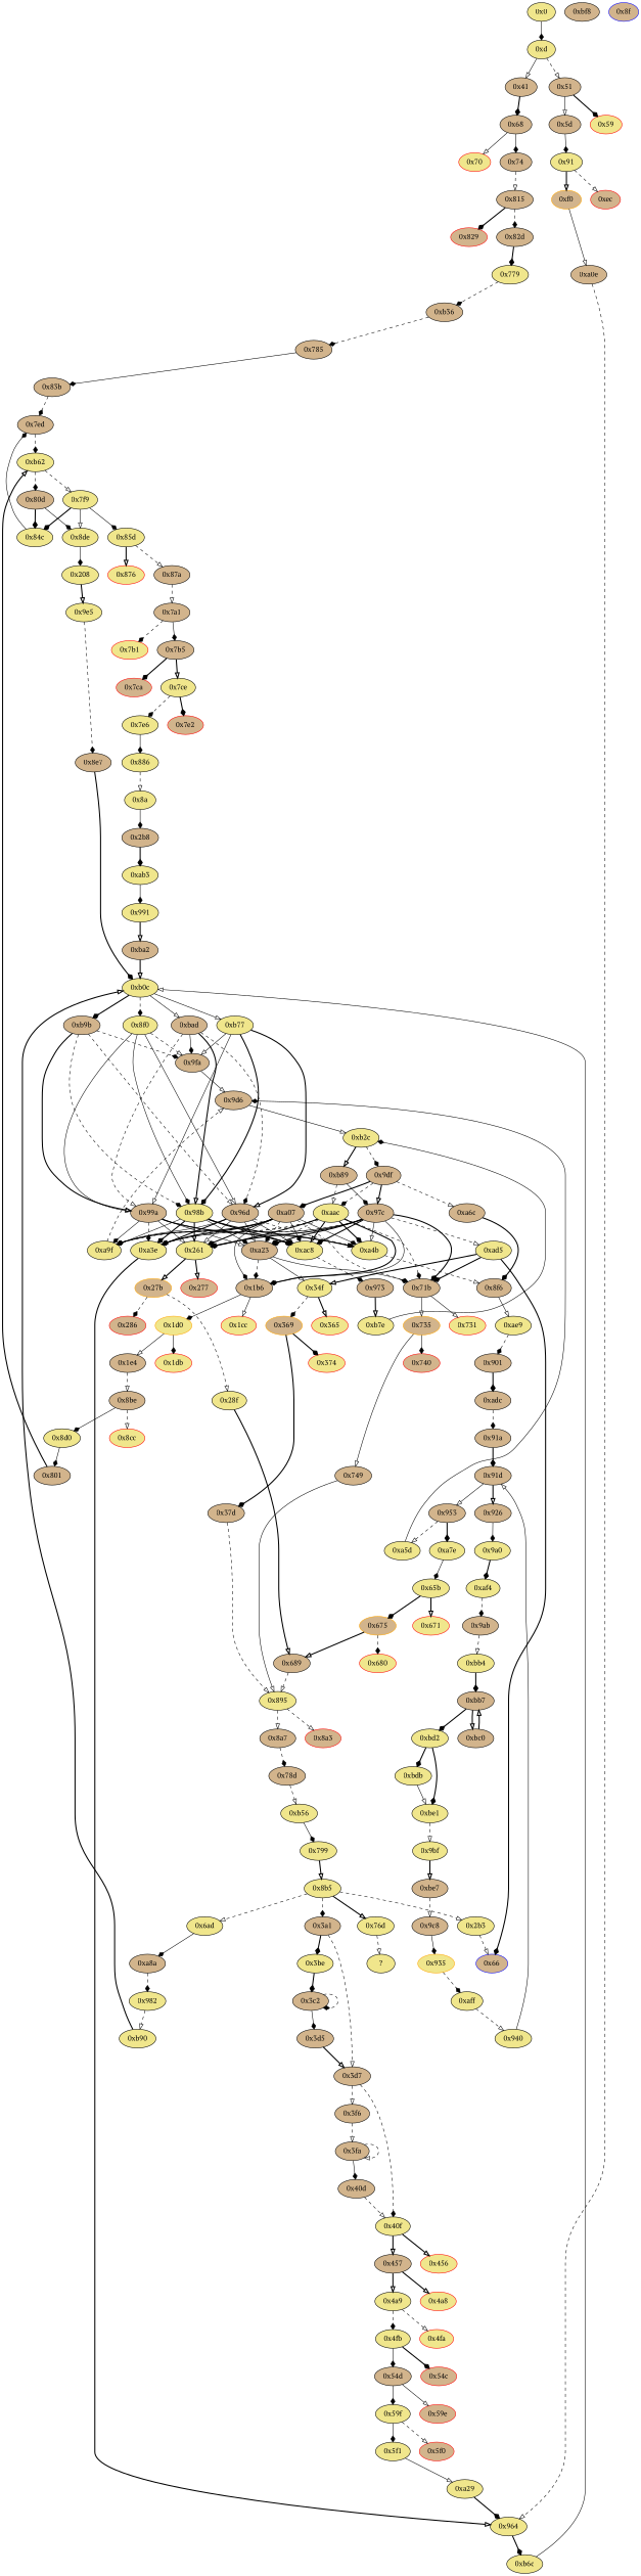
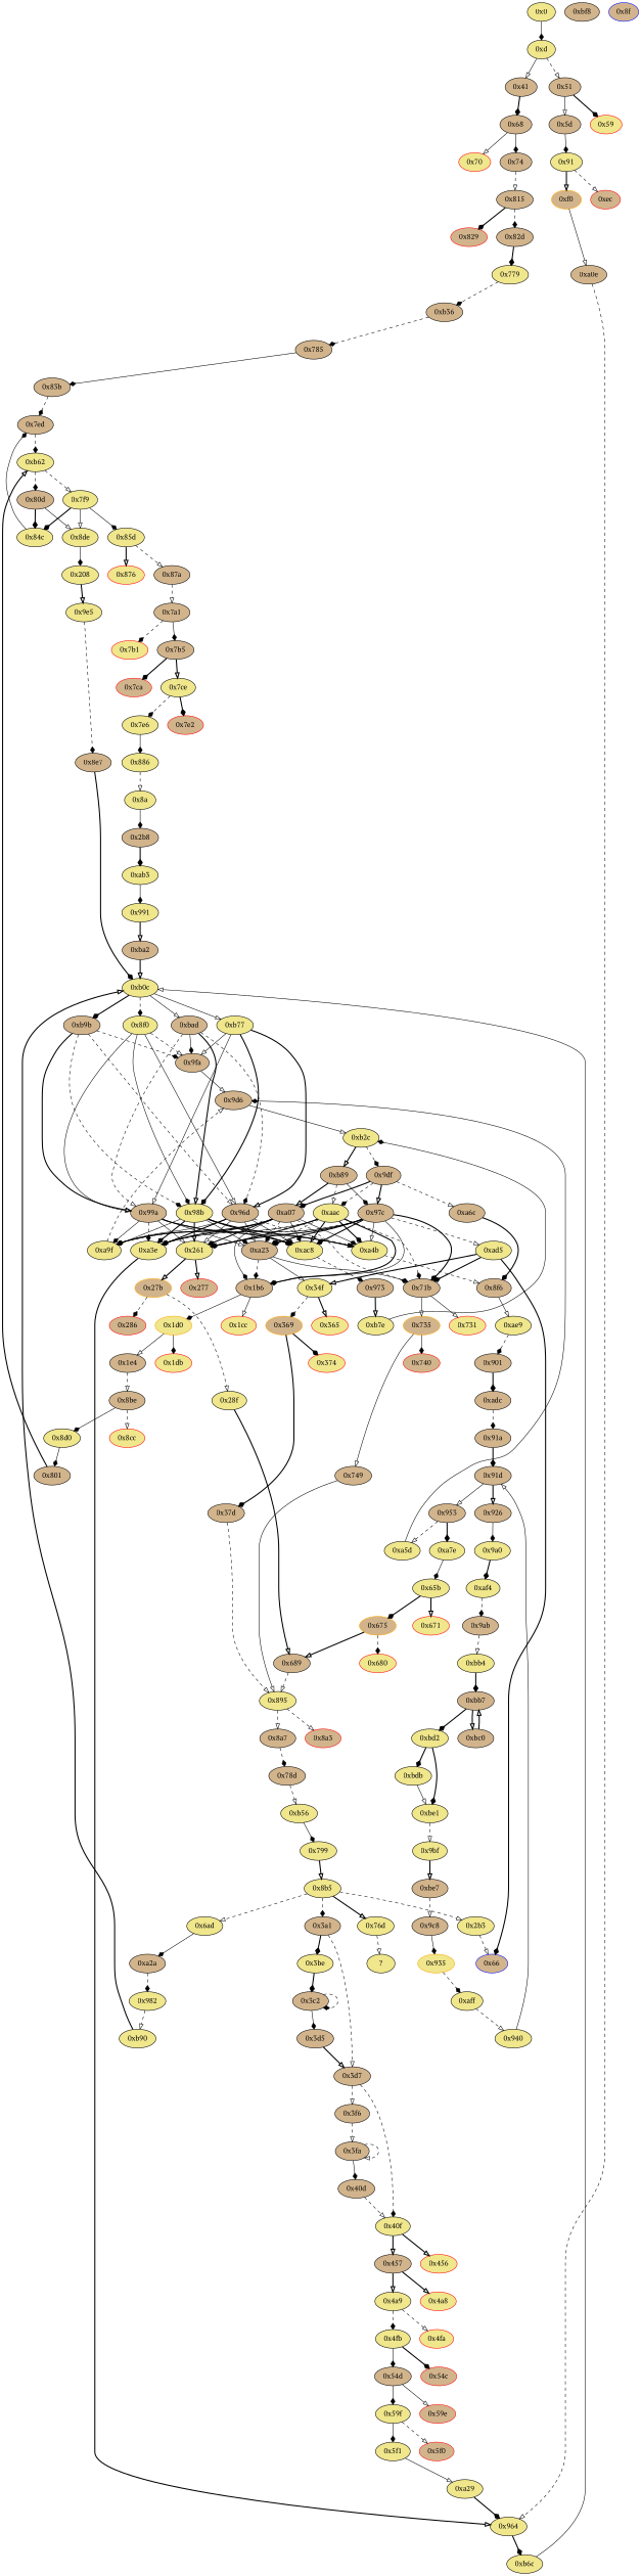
  digraph {
    fontname="PT Serif"
    node [fillcolor=tan fontname="PT Serif" style=filled]
    edge [arrowhead=onormal fontname="PT Serif" style=bold]
    "0x0" [fillcolor=khaki]
    "0xd" [fillcolor=khaki]
    "0x41"
    "0x51"
    "0x991" [fillcolor=khaki]
    "0xba2"
    "0xb0c" [fillcolor=khaki]
    "0x286" [color=red]
    "0xab3" [fillcolor=khaki]
    "0x7ce" [fillcolor=khaki]
    "0x7e2" [color=red]
    "0x7e6" [fillcolor=khaki]
    "0x886" [fillcolor=khaki]
    "0x3be" [fillcolor=khaki]
    "0x3c2"
    "0x3d5"
    "0xa23"
    "0x71b"
    "0x34f" [fillcolor=khaki]
    "0x1b6"
    "0x731" [color=red fillcolor=khaki]
    "0x735" [color=orange]
    "0x365" [color=red fillcolor=khaki]
    "0x369" [color=orange]
    "0x1cc" [color=red fillcolor=khaki]
    "0x1d0" [color=orange fillcolor=khaki]
    "0x895" [fillcolor=khaki]
    "0x37d"
    "0x8a7"
    "0x8a3" [color=red]
    "0xbe1" [fillcolor=khaki]
    "0x9bf" [fillcolor=khaki]
    "0xbe7"
    "0x9fa"
    "0x9d6"
    "0xb2c" [fillcolor=khaki]
    "0xb56" [fillcolor=khaki]
    "0x78d"
    "0x799" [fillcolor=khaki]
    "0x9a0" [fillcolor=khaki]
    "0x926"
    "0xaf4" [fillcolor=khaki]
    "0x4a8" [color=red fillcolor=khaki]
    "0x98b" [fillcolor=khaki]
    "0xa9f" [fillcolor=khaki]
    "0xa4b" [fillcolor=khaki]
    "0x261" [fillcolor=khaki]
    "0xac8" [fillcolor=khaki]
    "0xa3e" [fillcolor=khaki]
    "0x8f6"
    "0x27b" [color=orange]
    "0x277" [color=red]
    "0x973"
    "0x964" [fillcolor=khaki]
    "0xad5" [fillcolor=khaki]
    "0x66" [color=blue]
    "0xb90" [fillcolor=khaki]
    "0x8f0" [fillcolor=khaki]
    "0xbad"
    "0xb77" [fillcolor=khaki]
    "0xb9b"
    "0xbb7"
    "0xbc0"
    "0xbd2" [fillcolor=khaki]
    "0xbdb" [fillcolor=khaki]
    "0x83b"
    "0x7ed"
    "0xb62" [fillcolor=khaki]
    "0x9c8"
    "0x8d0" [fillcolor=khaki]
    "0x801"
    "0x97c"
    "0x815"
    "0x82d"
    "0x829" [color=red]
    "0x779" [fillcolor=khaki]
    "0x9df"
    "0xb89"
    "0xa07"
    "0xaac" [fillcolor=khaki]
    "0xa6c"
    "0x8cc" [color=red fillcolor=khaki]
    "0xadc"
    "0x91a"
    "0x91d"
    "0x940" [fillcolor=khaki]
    "0x953"
    "0x99a"
    "0x54c" [color=red]
    "0x740" [color=red]
    "0x9ab"
    "0x7b5"
    "0x7ca" [color=red]
    "0x87a"
    "0x7a1"
    "0x7b1" [color=red fillcolor=khaki]
    "0xbb4" [fillcolor=khaki]
    "0x96d"
    "0x28f" [fillcolor=khaki]
    "0x689"
    "0x84c" [fillcolor=khaki]
    "0x785"
    "0x8be"
    "0x8de" [fillcolor=khaki]
    "0x208" [fillcolor=khaki]
    "0x9e5" [fillcolor=khaki]
    "0x3a1"
    "0x3d7"
    "0x3f6"
    "0x40f" [fillcolor=khaki]
    "0x8e7"
    "0x1db" [color=red fillcolor=khaki]
    "0x1e4"
    "0xbf8"
    "0x456" [color=red fillcolor=khaki]
    "0xa29" [fillcolor=khaki]
    "0xb6c" [fillcolor=khaki]
    "0xae9" [fillcolor=khaki]
    "0x901"
    "0x80d"
    "0x85d" [fillcolor=khaki]
    "0x876" [color=red fillcolor=khaki]
    "0x935" [color=orange fillcolor=khaki]
    "0xaff" [fillcolor=khaki]
    "0x7f9" [fillcolor=khaki]
    "0x59e" [color=red]
    "0x54d"
    "0x59f" [fillcolor=khaki]
    "0x5f0" [color=red]
    "0x5f1" [fillcolor=khaki]
    "0xb36"
    "0x457"
    "0x4a9" [fillcolor=khaki]
    "0x4fb" [fillcolor=khaki]
    "0x4fa" [color=red fillcolor=khaki]
    "0x59" [color=red fillcolor=khaki]
    "0x374" [color=red fillcolor=khaki]
    "0x68"
    "0x74"
    "0x70" [color=red fillcolor=khaki]
    "0x91" [fillcolor=khaki]
    "0xec" [color=red]
    "0xf0" [color=orange]
    "0xa0e"
    "0x65b" [fillcolor=khaki]
    "0x671" [color=red fillcolor=khaki]
    "0x675" [color=orange]
    "0x680" [color=red fillcolor=khaki]
    "0x749"
    "0x5d"
    "0x76d" [fillcolor=khaki]
    "?" [fillcolor=khaki]
    "0x982" [fillcolor=khaki]
-   "0xa8a"
+   "0xa8a" [label="0xa2a"]
    "0xa7e" [fillcolor=khaki]
    "0xa5d" [fillcolor=khaki]
    "0x3fa"
    "0x40d"
    "0x8a" [fillcolor=khaki]
    "0x2b8"
    "0x8b5" [fillcolor=khaki]
    "0x2b3" [fillcolor=khaki]
    "0x6ad" [fillcolor=khaki]
    "0xb7e" [fillcolor=khaki]
    "0x8f" [color=blue]
    "0x0" -> "0xd" [arrowhead=diamond style=solid]
    "0xd" -> "0x41" [style=solid]
    "0xd" -> "0x51" [style=dashed]
    "0x41" -> "0x68" [arrowhead=diamond]
    "0x51" -> "0x59" [arrowhead=diamond]
    "0x51" -> "0x5d" [style=solid]
    "0x991" -> "0xba2"
    "0xba2" -> "0xb0c"
    "0xb0c" -> "0x8f0" [arrowhead=diamond style=dashed]
    "0xb0c" -> "0xbad" [style=solid]
    "0xb0c" -> "0xb77" [style=solid]
    "0xb0c" -> "0xb9b" [arrowhead=diamond]
    "0xab3" -> "0x991" [arrowhead=diamond style=solid]
    "0x7ce" -> "0x7e2" [arrowhead=diamond]
    "0x7ce" -> "0x7e6" [arrowhead=diamond style=dashed]
    "0x7e6" -> "0x886" [arrowhead=diamond style=solid]
    "0x886" -> "0x8a" [style=dashed]
    "0x3be" -> "0x3c2" [arrowhead=diamond]
    "0x3c2" -> "0x3c2" [arrowhead=diamond style=dashed]
    "0x3c2" -> "0x3d5" [arrowhead=diamond style=solid]
    "0x3d5" -> "0x3d7"
    "0xa23" -> "0x71b" [arrowhead=diamond style=solid]
    "0xa23" -> "0x34f" [style=solid]
    "0xa23" -> "0x1b6" [arrowhead=diamond style=dashed]
    "0x71b" -> "0x731" [style=solid]
    "0x71b" -> "0x735" [style=solid]
    "0x34f" -> "0x365"
    "0x34f" -> "0x369" [arrowhead=diamond style=dashed]
    "0x1b6" -> "0x1cc" [style=solid]
    "0x1b6" -> "0x1d0" [arrowhead=diamond style=solid]
    "0x735" -> "0x740" [arrowhead=diamond style=solid]
    "0x735" -> "0x749" [style=solid]
    "0x369" -> "0x37d" [arrowhead=diamond]
    "0x369" -> "0x374" [arrowhead=diamond]
    "0x1d0" -> "0x1db" [arrowhead=diamond style=solid]
    "0x1d0" -> "0x1e4" [style=solid]
    "0x895" -> "0x8a7" [style=dashed]
    "0x895" -> "0x8a3" [style=dashed]
    "0x37d" -> "0x895" [style=dashed]
    "0x8a7" -> "0x78d" [arrowhead=diamond style=dashed]
    "0xbe1" -> "0x9bf" [style=dashed]
    "0x9bf" -> "0xbe7"
    "0xbe7" -> "0x9c8" [style=dashed]
    "0x9fa" -> "0x9d6" [style=solid]
    "0x9d6" -> "0xb2c" [style=solid]
    "0xb2c" -> "0x9df" [arrowhead=diamond style=dashed]
    "0xb2c" -> "0xb89"
    "0xb56" -> "0x799" [arrowhead=diamond style=solid]
    "0x78d" -> "0xb56" [style=dashed]
    "0x799" -> "0x8b5"
    "0x9a0" -> "0xaf4" [arrowhead=diamond]
    "0x926" -> "0x9a0" [arrowhead=diamond style=solid]
    "0xaf4" -> "0x9ab" [arrowhead=diamond style=dashed]
    "0x98b" -> "0xa23" [arrowhead=diamond style=solid]
    "0x98b" -> "0xa9f" [arrowhead=diamond style=solid]
    "0x98b" -> "0xa4b"
    "0x98b" -> "0x261"
    "0x98b" -> "0xac8" [arrowhead=diamond]
    "0x98b" -> "0xa3e" [arrowhead=diamond]
    "0xa9f" -> "0x9d6" [style=dashed]
    "0xa4b" -> "0x8f6" [style=dashed]
    "0x261" -> "0x27b"
    "0x261" -> "0x277"
    "0xac8" -> "0x973" [arrowhead=diamond style=dashed]
    "0xa3e" -> "0x964"
    "0x8f6" -> "0xae9" [style=solid]
    "0x27b" -> "0x286" [arrowhead=diamond style=dashed]
    "0x27b" -> "0x28f" [style=dashed]
    "0x973" -> "0xb7e"
    "0x964" -> "0xb6c" [arrowhead=diamond]
    "0xad5" -> "0x71b" [arrowhead=diamond]
    "0xad5" -> "0x34f"
    "0xad5" -> "0x66" [arrowhead=diamond]
    "0xb90" -> "0xb0c"
    "0x8f0" -> "0x9fa" [style=dashed]
    "0x8f0" -> "0x98b" [arrowhead=diamond style=solid]
    "0x8f0" -> "0x99a" [style=solid]
    "0x8f0" -> "0x96d" [style=solid]
    "0xbad" -> "0x9fa" [arrowhead=diamond style=solid]
    "0xbad" -> "0x98b"
    "0xbad" -> "0x99a" [style=dashed]
    "0xbad" -> "0x96d" [arrowhead=diamond style=dashed]
    "0xb77" -> "0x9fa" [style=solid]
    "0xb77" -> "0x98b" [arrowhead=diamond]
    "0xb77" -> "0x99a" [style=solid]
    "0xb77" -> "0x96d"
    "0xb9b" -> "0x9fa" [arrowhead=diamond style=dashed]
    "0xb9b" -> "0x98b" [arrowhead=diamond style=dashed]
    "0xb9b" -> "0x99a"
    "0xb9b" -> "0x96d" [style=dashed]
    "0xbb7" -> "0xbc0"
    "0xbb7" -> "0xbd2" [arrowhead=diamond]
    "0xbc0" -> "0xbb7"
    "0xbd2" -> "0xbe1" [arrowhead=diamond]
    "0xbd2" -> "0xbdb" [arrowhead=diamond]
    "0xbdb" -> "0xbe1" [style=solid]
    "0x83b" -> "0x7ed" [arrowhead=diamond style=dashed]
    "0x7ed" -> "0xb62" [arrowhead=diamond style=dashed]
    "0xb62" -> "0x80d" [arrowhead=diamond style=dashed]
    "0xb62" -> "0x7f9" [style=dashed]
    "0x9c8" -> "0x935" [arrowhead=diamond style=solid]
    "0x8d0" -> "0x801" [arrowhead=diamond style=solid]
    "0x801" -> "0xb62"
    "0x97c" -> "0xa23" [arrowhead=diamond]
    "0x97c" -> "0x71b" [arrowhead=diamond]
    "0x97c" -> "0x1b6" [style=solid]
    "0x97c" -> "0xa9f" [style=dashed]
    "0x97c" -> "0xa4b" [style=solid]
    "0x97c" -> "0x261"
    "0x97c" -> "0xac8" [arrowhead=diamond]
    "0x97c" -> "0xa3e" [style=solid]
    "0x97c" -> "0xad5" [style=dashed]
    "0x815" -> "0x82d" [arrowhead=diamond style=dashed]
    "0x815" -> "0x829" [arrowhead=diamond]
    "0x82d" -> "0x779" [arrowhead=diamond]
    "0x779" -> "0xb36" [arrowhead=diamond style=dashed]
    "0x9df" -> "0x97c"
    "0x9df" -> "0xa07" [arrowhead=diamond]
    "0x9df" -> "0xaac" [arrowhead=diamond style=dashed]
    "0x9df" -> "0xa6c" [style=dashed]
    "0xb89" -> "0x97c" [arrowhead=diamond style=solid]
+   "0xb89" -> "0xa07"
    "0xb89" -> "0xaac" [style=dashed]
    "0xa07" -> "0xa23" [arrowhead=diamond style=dashed]
    "0xa07" -> "0x71b" [arrowhead=diamond style=dashed]
    "0xa07" -> "0x1b6" [arrowhead=diamond style=solid]
    "0xa07" -> "0xa9f" [arrowhead=diamond]
    "0xa07" -> "0xa4b" [arrowhead=diamond style=solid]
    "0xa07" -> "0x261" [arrowhead=diamond]
    "0xa07" -> "0xac8" [arrowhead=diamond style=solid]
    "0xa07" -> "0xa3e"
    "0xaac" -> "0xa23" [arrowhead=diamond style=dashed]
    "0xaac" -> "0x71b" [arrowhead=diamond style=dashed]
    "0xaac" -> "0x1b6" [arrowhead=diamond]
-   "0xaac" -> "0xa9f" [style=dashed]
+   "0xaac" -> "0xa9f" [style=solid]
    "0xaac" -> "0xa4b" [arrowhead=diamond]
    "0xaac" -> "0x261" [arrowhead=diamond]
    "0xaac" -> "0xac8"
    "0xaac" -> "0xa3e" [arrowhead=diamond style=dashed]
    "0xa6c" -> "0x8f6" [arrowhead=diamond]
    "0xadc" -> "0x91a" [arrowhead=diamond style=dashed]
    "0x91a" -> "0x91d" [arrowhead=diamond]
    "0x91d" -> "0x926"
    "0x91d" -> "0x953" [style=solid]
    "0x940" -> "0x91d" [style=solid]
    "0x953" -> "0xa7e" [arrowhead=diamond]
    "0x953" -> "0xa5d" [style=dashed]
    "0x99a" -> "0xa23" [style=solid]
    "0x99a" -> "0xa9f" [arrowhead=diamond style=solid]
    "0x99a" -> "0xa4b" [arrowhead=diamond style=solid]
    "0x99a" -> "0x261" [style=solid]
    "0x99a" -> "0xac8"
    "0x99a" -> "0xa3e" [arrowhead=diamond style=dashed]
    "0x9ab" -> "0xbb4" [style=dashed]
    "0x7b5" -> "0x7ce"
    "0x7b5" -> "0x7ca" [arrowhead=diamond]
    "0x87a" -> "0x7a1" [style=dashed]
    "0x7a1" -> "0x7b5" [arrowhead=diamond style=solid]
    "0x7a1" -> "0x7b1" [arrowhead=diamond style=dashed]
    "0xbb4" -> "0xbb7" [arrowhead=diamond]
    "0x96d" -> "0xa23" [style=solid]
    "0x96d" -> "0xa9f" [style=solid]
    "0x96d" -> "0xa4b" [style=dashed]
    "0x96d" -> "0x261" [style=solid]
    "0x96d" -> "0xac8" [arrowhead=diamond style=solid]
    "0x96d" -> "0xa3e" [arrowhead=diamond]
    "0x28f" -> "0x689"
    "0x689" -> "0x895" [style=dashed]
    "0x84c" -> "0x7ed" [arrowhead=diamond style=solid]
    "0x785" -> "0x83b" [arrowhead=diamond style=solid]
    "0x8be" -> "0x8d0" [arrowhead=diamond style=solid]
    "0x8be" -> "0x8cc" [style=dashed]
    "0x8de" -> "0x208" [arrowhead=diamond style=solid]
    "0x208" -> "0x9e5"
    "0x9e5" -> "0x8e7" [arrowhead=diamond style=dashed]
    "0x3a1" -> "0x3be" [arrowhead=diamond]
    "0x3a1" -> "0x3d7" [style=dashed]
    "0x3d7" -> "0x3f6" [style=dashed]
    "0x3d7" -> "0x40f" [arrowhead=diamond style=dashed]
    "0x3f6" -> "0x3fa" [style=dashed]
    "0x40f" -> "0x456"
    "0x40f" -> "0x457"
    "0x8e7" -> "0xb0c" [arrowhead=diamond]
    "0x1e4" -> "0x8be" [style=dashed]
    "0xa29" -> "0x964" [arrowhead=diamond]
    "0xb6c" -> "0xb0c" [style=solid]
    "0xae9" -> "0x901" [arrowhead=diamond style=dashed]
    "0x901" -> "0xadc" [arrowhead=diamond]
    "0x80d" -> "0x84c" [arrowhead=diamond]
-   "0x80d" -> "0x8de" [arrowhead=diamond style=solid]
+   "0x80d" -> "0x8de" [style=solid]
    "0x85d" -> "0x87a" [style=dashed]
    "0x85d" -> "0x876"
    "0x935" -> "0xaff" [arrowhead=diamond style=dashed]
    "0xaff" -> "0x940" [style=dashed]
    "0x7f9" -> "0x84c" [arrowhead=diamond]
    "0x7f9" -> "0x8de" [style=solid]
    "0x7f9" -> "0x85d" [arrowhead=diamond style=solid]
    "0x54d" -> "0x59e" [style=solid]
    "0x54d" -> "0x59f" [arrowhead=diamond style=solid]
    "0x59f" -> "0x5f0" [style=dashed]
    "0x59f" -> "0x5f1" [arrowhead=diamond style=solid]
    "0x5f1" -> "0xa29" [style=solid]
    "0xb36" -> "0x785" [arrowhead=diamond style=dashed]
    "0x457" -> "0x4a8"
    "0x457" -> "0x4a9"
    "0x4a9" -> "0x4fb" [arrowhead=diamond style=dashed]
    "0x4a9" -> "0x4fa" [style=dashed]
    "0x4fb" -> "0x54c" [arrowhead=diamond]
    "0x4fb" -> "0x54d" [arrowhead=diamond style=solid]
    "0x68" -> "0x74" [arrowhead=diamond style=solid]
    "0x68" -> "0x70" [style=solid]
    "0x74" -> "0x815" [style=dashed]
    "0x91" -> "0xec" [style=dashed]
    "0x91" -> "0xf0"
    "0xf0" -> "0xa0e" [style=solid]
    "0xa0e" -> "0x964" [style=dashed]
    "0x65b" -> "0x671"
    "0x65b" -> "0x675" [arrowhead=diamond]
    "0x675" -> "0x689"
    "0x675" -> "0x680" [arrowhead=diamond style=dashed]
    "0x749" -> "0x895" [style=solid]
    "0x5d" -> "0x91" [arrowhead=diamond style=solid]
    "0x76d" -> "?" [style=dashed]
    "0x982" -> "0xb90" [style=dashed]
    "0xa8a" -> "0x982" [arrowhead=diamond style=dashed]
    "0xa7e" -> "0x65b" [arrowhead=diamond style=solid]
    "0xa5d" -> "0x9d6" [arrowhead=diamond style=solid]
    "0x3fa" -> "0x3fa" [style=dashed]
    "0x3fa" -> "0x40d" [arrowhead=diamond style=solid]
    "0x40d" -> "0x40f" [style=dashed]
    "0x8a" -> "0x2b8" [arrowhead=diamond style=solid]
    "0x2b8" -> "0xab3" [arrowhead=diamond]
    "0x8b5" -> "0x3a1" [arrowhead=diamond style=dashed]
    "0x8b5" -> "0x76d"
    "0x8b5" -> "0x2b3" [style=dashed]
    "0x8b5" -> "0x6ad" [style=dashed]
    "0x2b3" -> "0x66" [style=dashed]
    "0x6ad" -> "0xa8a" [arrowhead=diamond style=solid]
    "0xb7e" -> "0xb2c" [arrowhead=diamond style=solid]
  }
